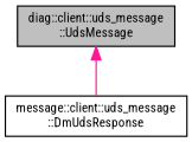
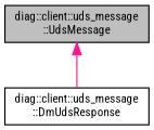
  digraph {
    fontname="Roboto Condensed"
    node [color=black fontname="Roboto Condensed" fontsize=10 shape=record style=filled]
    n1 [fillcolor=grey75 fontcolor=black height=0.2 label="diag::client::uds_message\l::UdsMessage" width=0.4]
-   n2 [fillcolor=white height=0.2 label="message::client::uds_message\l::DmUdsResponse" width=0.4]
+   n2 [fillcolor=white height=0.2 label="diag::client::uds_message\l::DmUdsResponse" width=0.4]
    n1 -> n2 [color=deeppink dir=back fontname="Roboto Condensed" fontsize=10 labelfontname=Helvetica labelfontsize=10 style=solid]
  }
